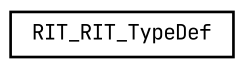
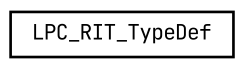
  digraph {
    rankdir=LR
    fontname="JetBrains Mono"
-   n1 [color=black fillcolor=white fontname="JetBrains Mono" fontsize=8 height=0.2 label=RIT_RIT_TypeDef shape=record style=filled width=0.4]
+   n1 [color=black fillcolor=white fontname="JetBrains Mono" fontsize=8 height=0.2 label=LPC_RIT_TypeDef shape=record style=filled width=0.4]
  }
